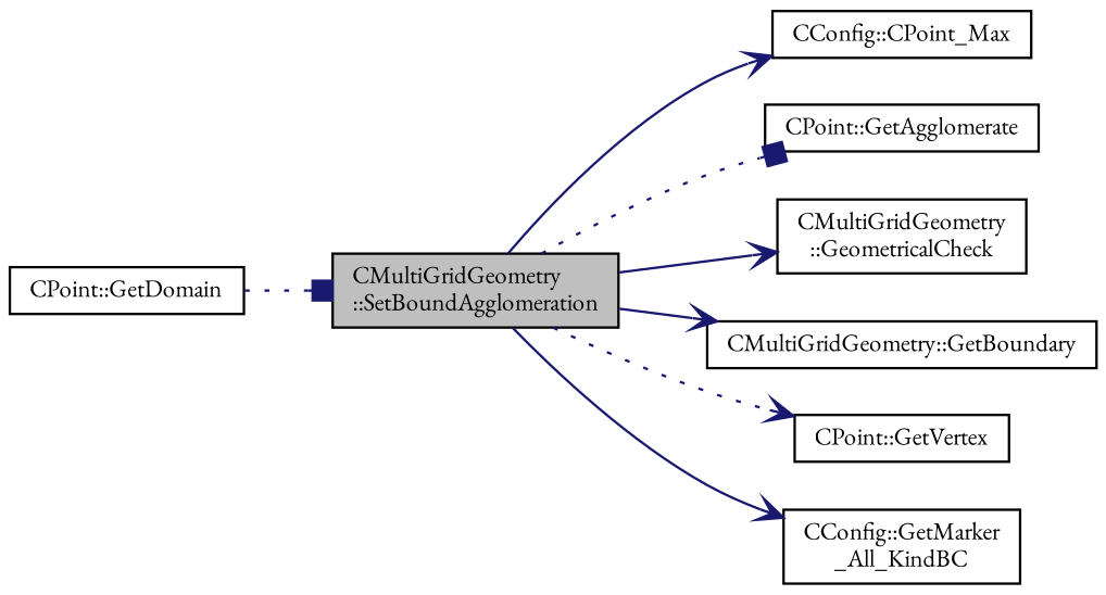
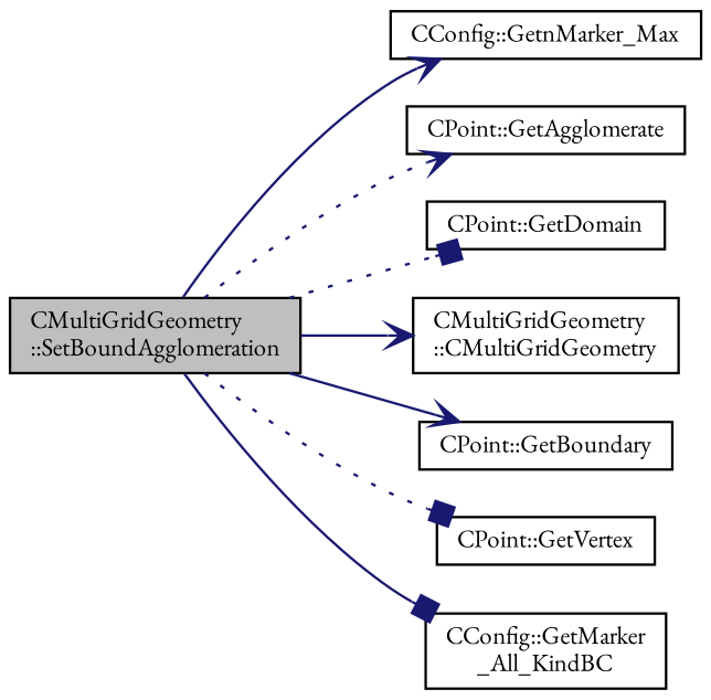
  digraph {
    fontname="EB Garamond"
    rankdir=LR
    node [color=black fillcolor=white fontname="EB Garamond" fontsize=10 shape=record style=filled]
    edge [arrowhead=box color=midnightblue fontname="EB Garamond" fontsize=10 labelfontname=Helvetica labelfontsize=10 style=solid]
    n1 [fillcolor=grey75 fontcolor=black height=0.2 label="CMultiGridGeometry\l::SetBoundAgglomeration" width=0.4]
-   n2 [height=0.2 label="CConfig::CPoint_Max" width=0.4]
+   n2 [height=0.2 label="CConfig::GetnMarker_Max" width=0.4]
    n3 [height=0.2 label="CPoint::GetAgglomerate" width=0.4]
    n4 [height=0.2 label="CPoint::GetDomain" width=0.4]
-   n5 [height=0.2 label="CMultiGridGeometry\l::GeometricalCheck" width=0.4]
-   n6 [height=0.2 label="CMultiGridGeometry::GetBoundary" width=0.4]
+   n5 [height=0.2 label="CMultiGridGeometry\l::CMultiGridGeometry" width=0.4]
+   n6 [height=0.2 label="CPoint::GetBoundary" width=0.4]
    n7 [height=0.2 label="CPoint::GetVertex" width=0.4]
    n8 [height=0.2 label="CConfig::GetMarker\l_All_KindBC" width=0.4]
    n1 -> n2 [arrowhead=vee]
-   n1 -> n3 [style=dotted]
-   n4 -> n1 [style=dotted]
+   n1 -> n3 [arrowhead=vee style=dotted]
+   n1 -> n4 [style=dotted]
    n1 -> n5 [arrowhead=vee]
    n1 -> n6 [arrowhead=vee]
-   n1 -> n7 [arrowhead=vee style=dotted]
-   n1 -> n8 [arrowhead=vee]
+   n1 -> n7 [style=dotted]
+   n1 -> n8
  }
